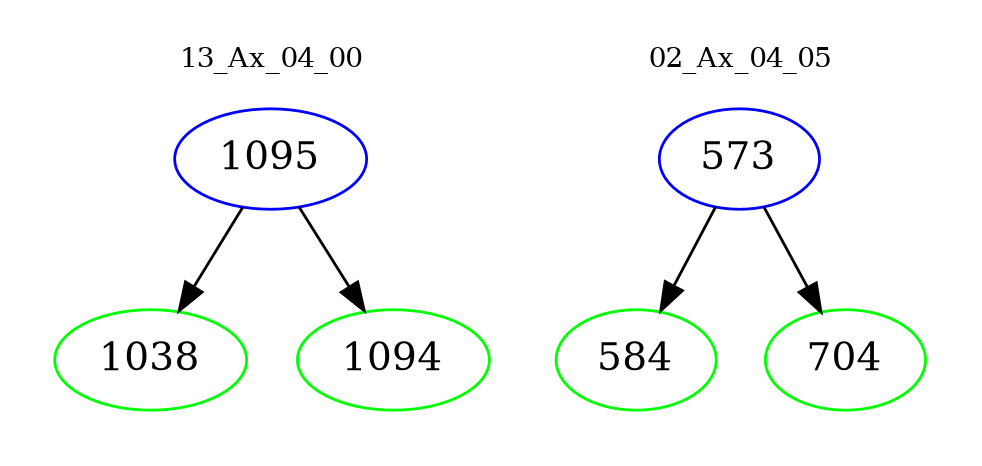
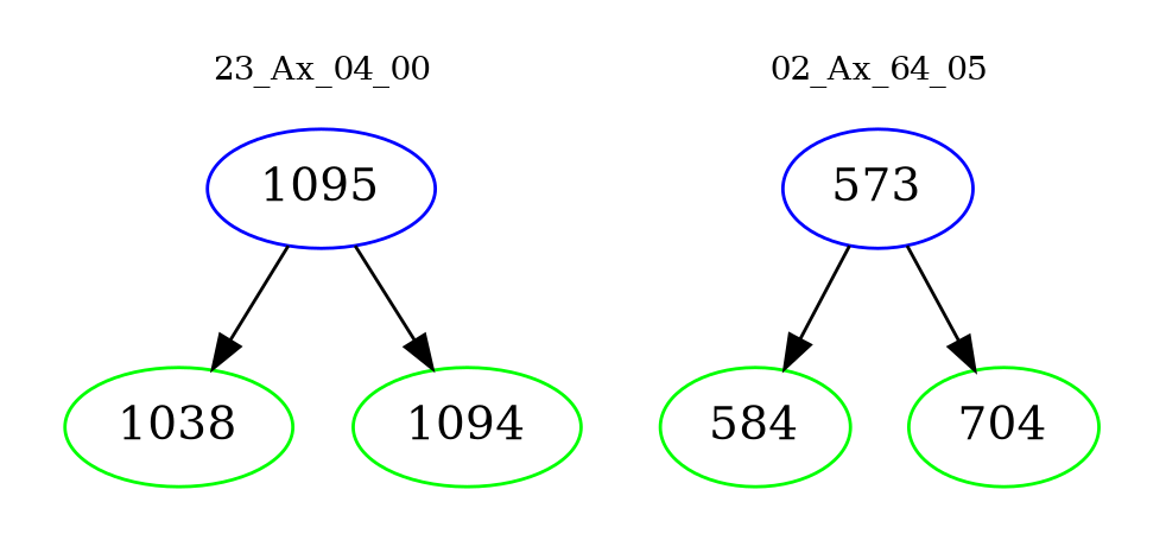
  digraph {
    node [color=green]
    edge [color=black]
    n1 [color=blue label=1095]
    n2 [label=1038]
    n3 [label=1094]
    n4 [color=blue label=573]
    n5 [label=584]
    n6 [label=704]
    subgraph cluster_1 {
      color=white
      fontsize=10
-     label="13_Ax_04_00"
+     label="23_Ax_04_00"
      n1
      n2
      n3
    }
    subgraph cluster_2 {
      color=white
      fontsize=10
-     label="02_Ax_04_05"
+     label="02_Ax_64_05"
      n4
      n5
      n6
    }
    n1 -> n2
    n1 -> n3
    n4 -> n5
    n4 -> n6
  }
